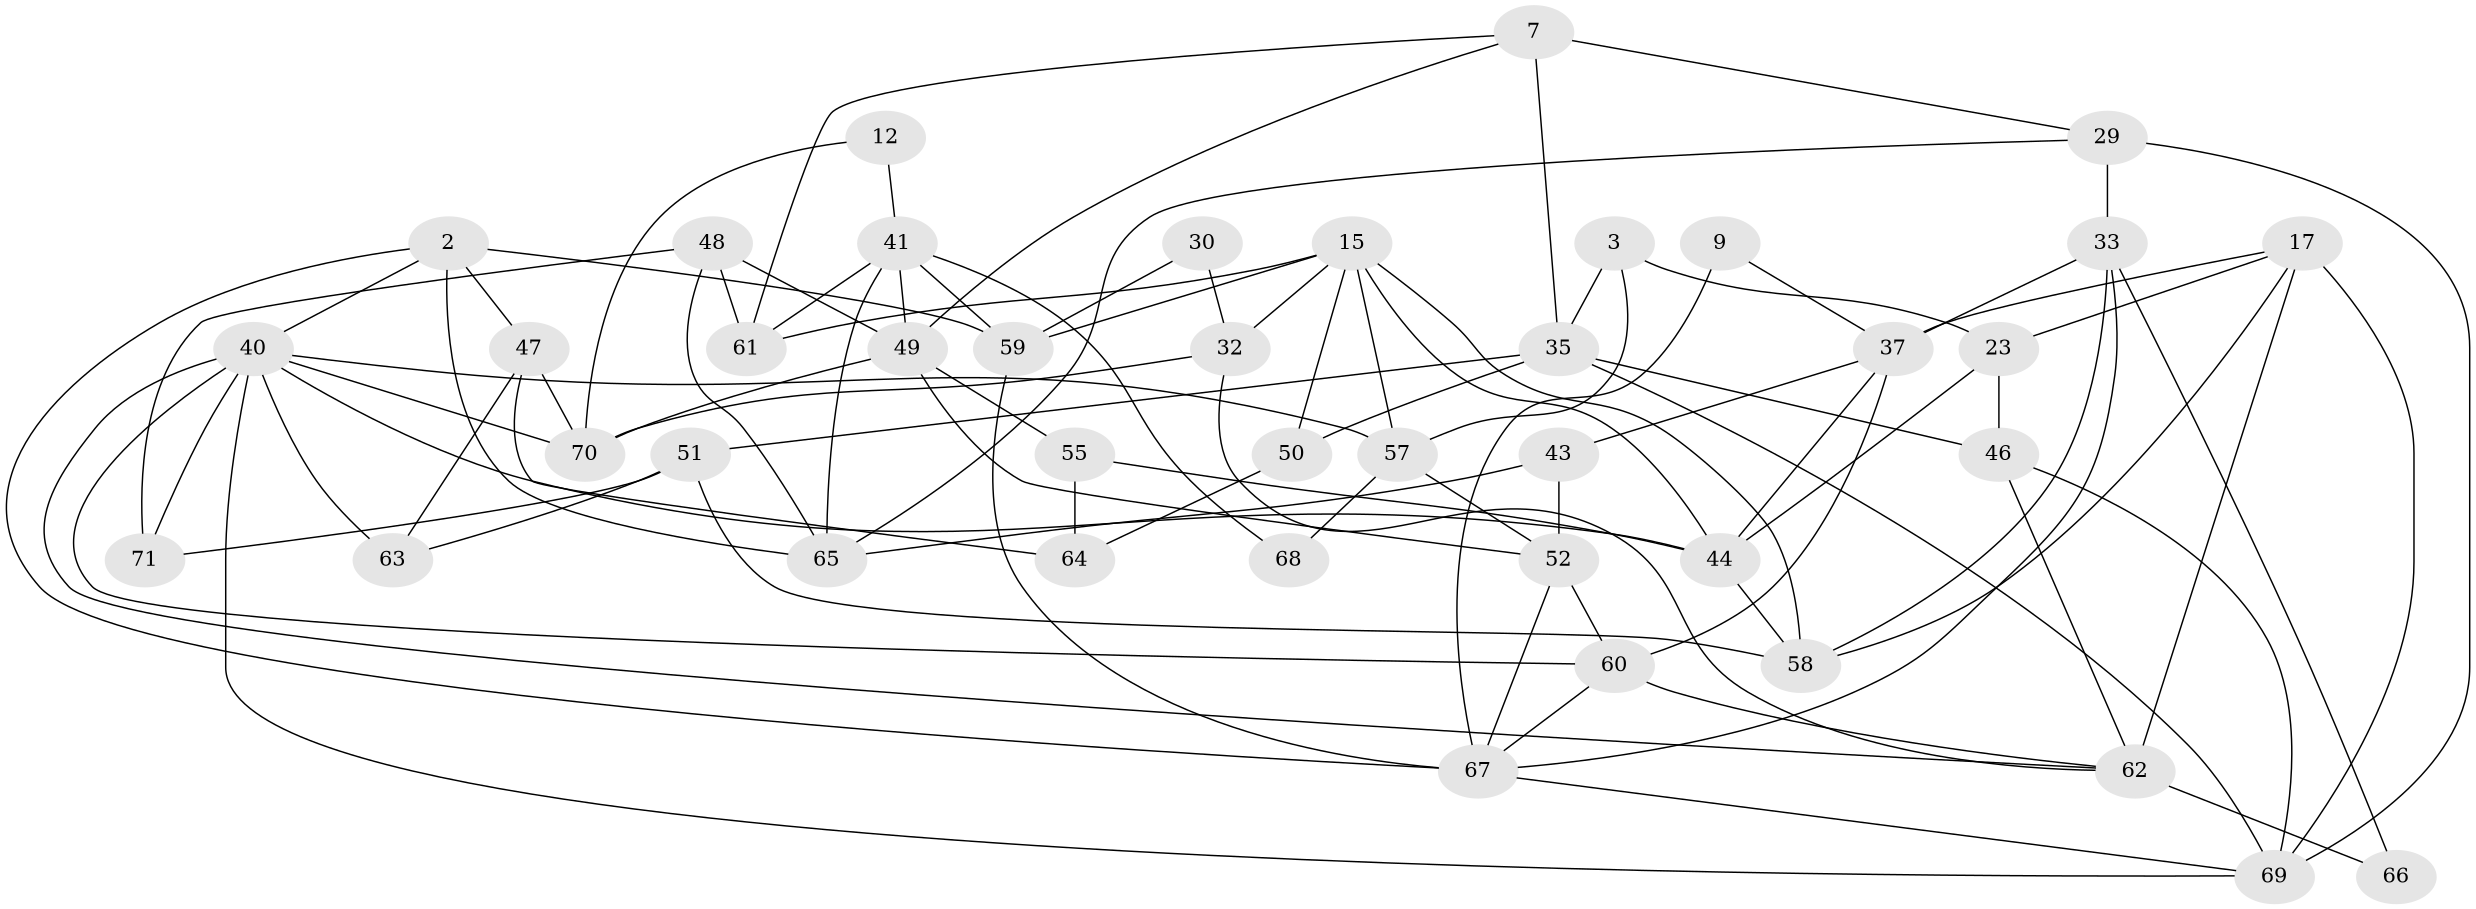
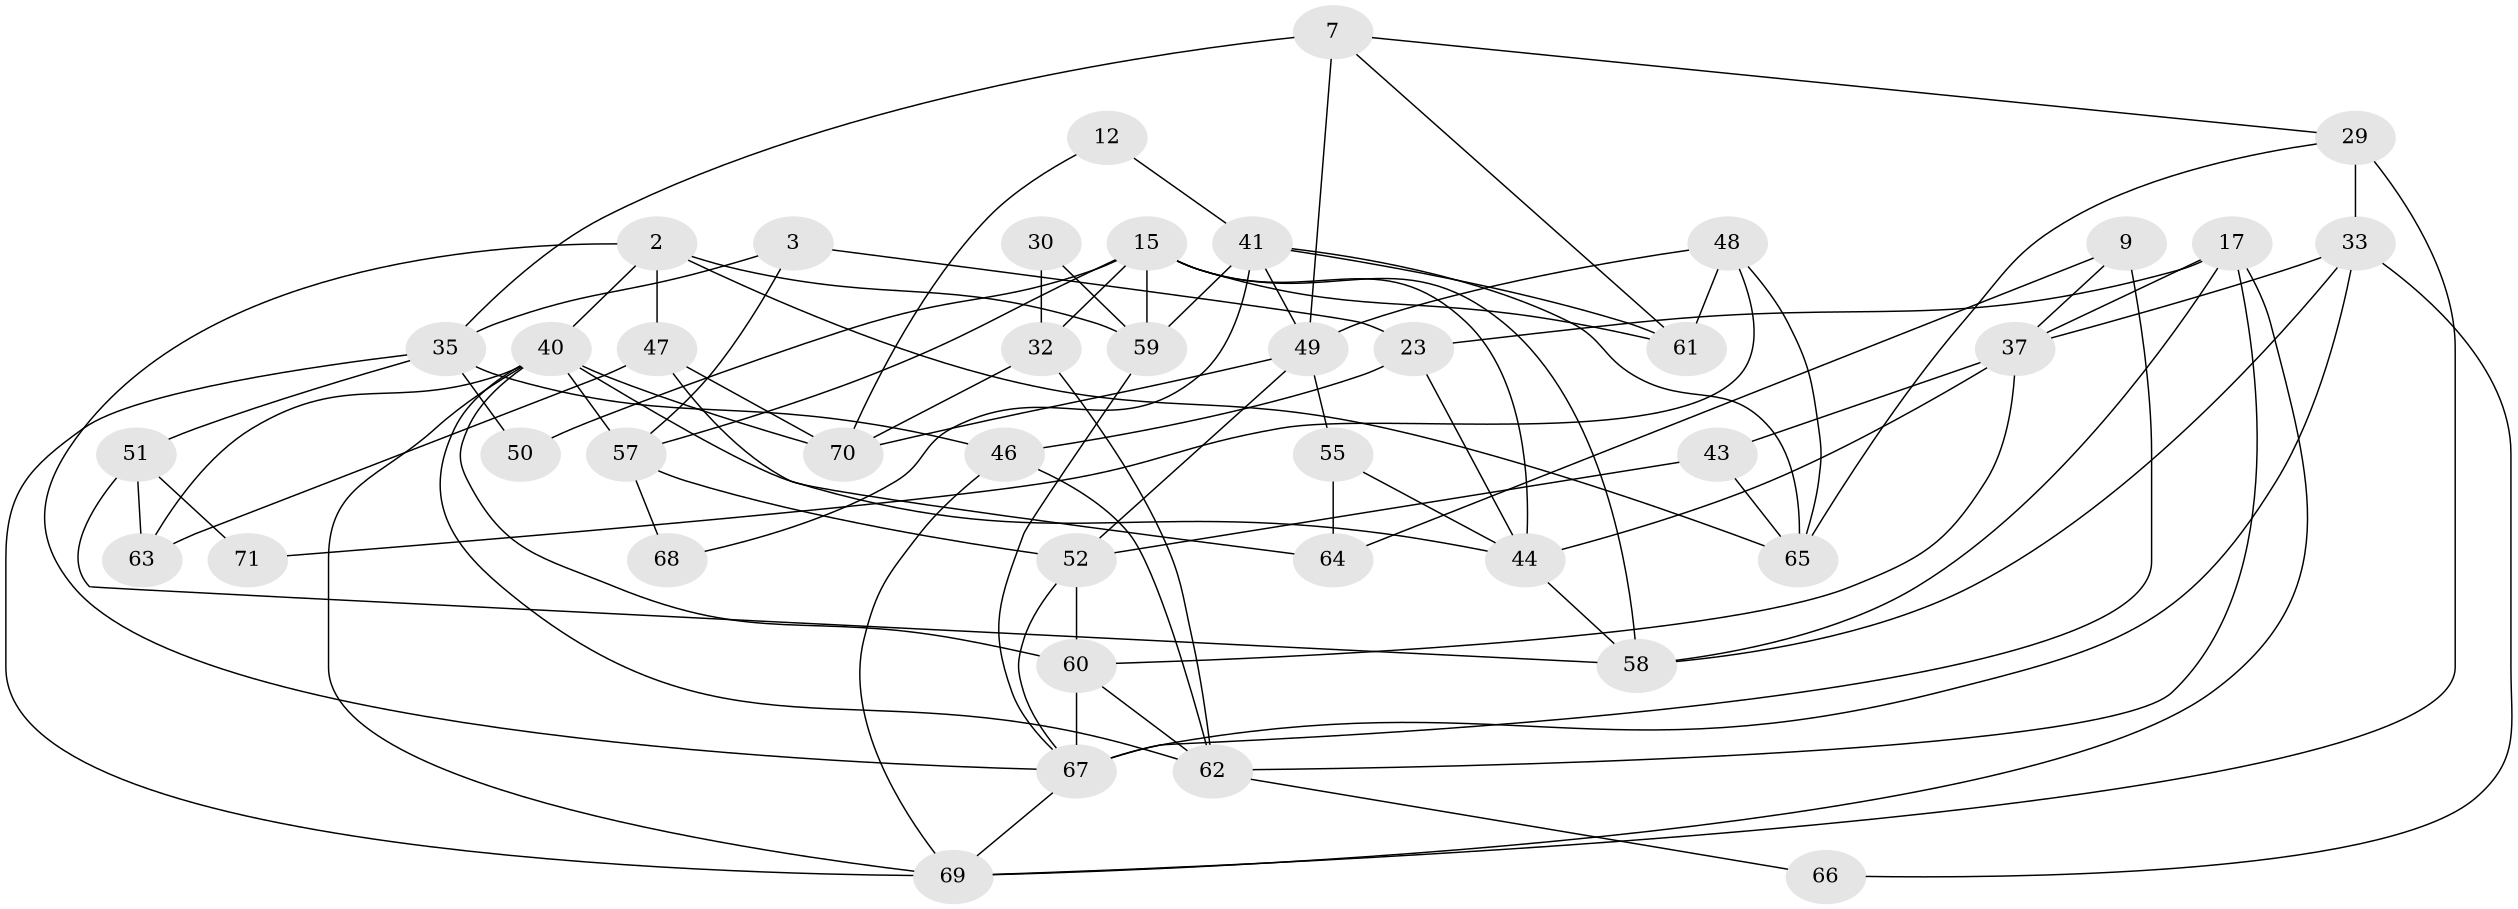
  graph {
    node [color=gray90 style=filled]
    40 [super="+16+31+18"]
    57 [super="+26"]
    70 [super="+13+39"]
    44 [super="+24"]
    62 [super="+19+45"]
    69 [super="+20"]
    60 [super="+53"]
    63
    71
    2
    47 [super="+21"]
    59 [super="+4"]
    65 [super="+8"]
    67 [super="+42+54"]
    64
    3
    23
    35 [super="+6"]
    46 [super="+22"]
    50
    51
    68
    52 [super="+11+38"]
    29 [super="+25"]
    33
    7
    49 [super="+1"]
    61
    55
    37 [super="+34+28"]
    43
    9
    12
    41
    15
    32
    58
    17 [super="+14"]
    66
    30
    48
    40 -- 57
    40 -- 70
    40 -- 44 [weight=2]
    40 -- 62 [weight=2]
    40 -- 69 [weight=2]
    40 -- 60 [weight=2]
    40 -- 63
-   40 -- 71
    57 -- 68
    57 -- 52
    44 -- 58
    62 -- 66
    60 -- 62
    60 -- 67
    2 -- 40 [weight=2]
    2 -- 47 [weight=2]
    2 -- 59
    2 -- 65
    2 -- 67
    47 -- 70
    47 -- 63
    47 -- 64
    59 -- 67
    67 -- 69
    3 -- 57
    3 -- 23
    3 -- 35
    23 -- 44
    23 -- 46
    35 -- 69
    35 -- 46 [weight=2]
    35 -- 50
    35 -- 51
    46 -- 62
    46 -- 69
    51 -- 63
    51 -- 71
    51 -- 58
    52 -- 60
    52 -- 67
    29 -- 69 [weight=2]
    29 -- 65
    29 -- 33
    33 -- 67
    33 -- 37
    33 -- 58
    33 -- 66
    7 -- 35 [weight=2]
    7 -- 29
    7 -- 49
    7 -- 61
    49 -- 70
    49 -- 52
    49 -- 55
    55 -- 44
    55 -- 64
    37 -- 44
    37 -- 60 [weight=2]
    37 -- 43
    43 -- 65
    43 -- 52
    9 -- 67 [weight=3]
-   50 -- 64
+   9 -- 64
    9 -- 37
    12 -- 70
    12 -- 41
    41 -- 59 [weight=2]
    41 -- 65 [weight=2]
    41 -- 68
    41 -- 49
    41 -- 61
    15 -- 57 [weight=2]
    15 -- 44
    15 -- 59
    15 -- 50
    15 -- 61
    15 -- 32
    15 -- 58
    32 -- 70
    32 -- 62
    17 -- 62 [weight=3]
    17 -- 69
    17 -- 23
    17 -- 37
    17 -- 58
    30 -- 59
    30 -- 32
    48 -- 71
    48 -- 65
    48 -- 49
    48 -- 61
  }
